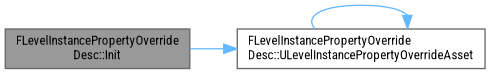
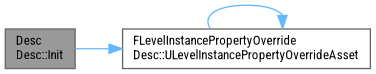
  digraph {
    rankdir=LR
    fontname="Roboto Condensed"
    node [fontname="Roboto Condensed" fontsize=10 shape=box style=filled]
    edge [color=steelblue1 fontname="Roboto Condensed" fontsize=10 labelfontname=Helvetica labelfontsize=10 style=solid]
-   n1 [color=gray40 fillcolor=grey60 fontcolor=black height=0.2 label="FLevelInstancePropertyOverride\lDesc::Init" width=0.4]
+   n1 [color=gray40 fillcolor=grey60 fontcolor=black height=0.2 label="Desc\lDesc::Init" width=0.4]
    n2 [color=grey40 fillcolor=white height=0.2 label="FLevelInstancePropertyOverride\lDesc::ULevelInstancePropertyOverrideAsset" width=0.4]
    n1 -> n2
    n2 -> n2
  }
